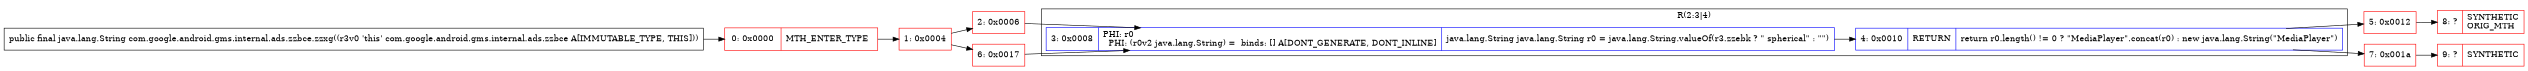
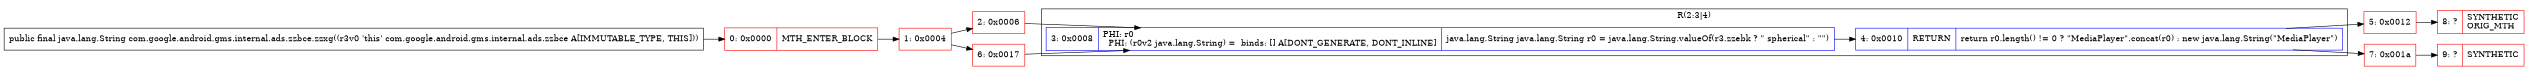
  digraph {
    rankdir=LR
    node [color=red shape=record]
    n1 [color=blue label="{3\:\ 0x0008|PHI: r0 \l  PHI: (r0v2 java.lang.String) =  binds: [] A[DONT_GENERATE, DONT_INLINE]\l|java.lang.String java.lang.String r0 = java.lang.String.valueOf(r3.zzebk ? \" spherical\" : \"\")\l}"]
    n2 [color=blue label="{4\:\ 0x0010|RETURN\l|return r0.length() != 0 ? \"MediaPlayer\".concat(r0) : new java.lang.String(\"MediaPlayer\")\l}"]
    n3 [label="{5\:\ 0x0012}"]
    n4 [label="{7\:\ 0x001a}"]
    n5 [label="{8\:\ ?|SYNTHETIC\lORIG_MTH\l}"]
    n6 [label="{9\:\ ?|SYNTHETIC\l}"]
-   n7 [label="{0\:\ 0x0000|MTH_ENTER_TYPE\l}"]
+   n7 [label="{0\:\ 0x0000|MTH_ENTER_BLOCK\l}"]
    n8 [label="{1\:\ 0x0004}"]
    n9 [label="{2\:\ 0x0006}"]
    n10 [label="{6\:\ 0x0017}"]
    n11 [label="{public final java.lang.String com.google.android.gms.internal.ads.zzbce.zzxg((r3v0 'this' com.google.android.gms.internal.ads.zzbce A[IMMUTABLE_TYPE, THIS])) }" color=""]
    subgraph cluster_1 {
      label="R(2:3|4)"
      n1
      n2
    }
    n1 -> n2
    n2 -> n3
    n2 -> n4
    n3 -> n5
    n4 -> n6
    n7 -> n8
    n8 -> n9
    n8 -> n10
    n9 -> n1
    n10 -> n1
    n11 -> n7
  }
